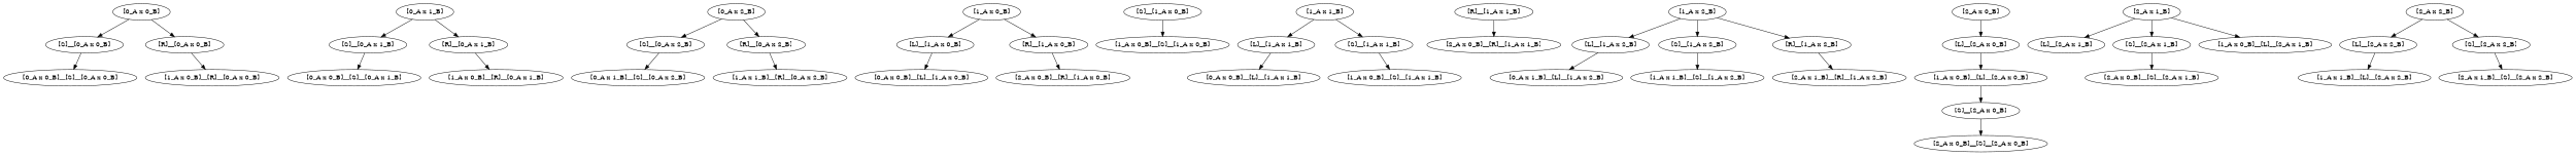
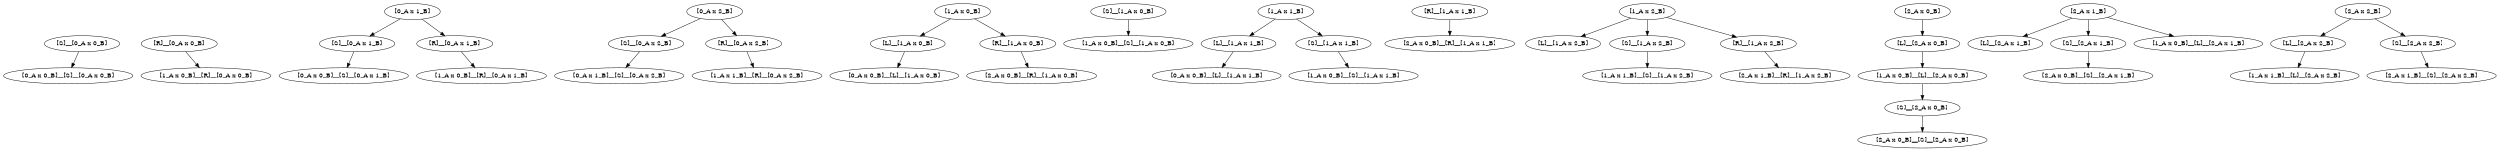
  strict digraph {
    edge [weight=1]
-   "[0_A x 0_B]"
    "[S]__[0_A x 0_B]"
    "[R]__[0_A x 0_B]"
    "[0_A x 0_B]__[S]__[0_A x 0_B]"
    "[1_A x 0_B]__[R]__[0_A x 0_B]"
    "[0_A x 1_B]"
    "[S]__[0_A x 1_B]"
    "[R]__[0_A x 1_B]"
    "[0_A x 0_B]__[S]__[0_A x 1_B]"
    "[1_A x 0_B]__[R]__[0_A x 1_B]"
    "[0_A x 2_B]"
    "[S]__[0_A x 2_B]"
    "[R]__[0_A x 2_B]"
    "[0_A x 1_B]__[S]__[0_A x 2_B]"
    "[1_A x 1_B]__[R]__[0_A x 2_B]"
    "[1_A x 0_B]"
    "[L]__[1_A x 0_B]"
    "[R]__[1_A x 0_B]"
    "[0_A x 0_B]__[L]__[1_A x 0_B]"
    "[S]__[1_A x 0_B]"
    "[1_A x 0_B]__[S]__[1_A x 0_B]"
    "[2_A x 0_B]__[R]__[1_A x 0_B]"
    "[1_A x 1_B]"
    "[L]__[1_A x 1_B]"
    "[S]__[1_A x 1_B]"
    "[0_A x 0_B]__[L]__[1_A x 1_B]"
    "[1_A x 0_B]__[S]__[1_A x 1_B]"
    "[R]__[1_A x 1_B]"
    "[2_A x 0_B]__[R]__[1_A x 1_B]"
    "[1_A x 2_B]"
    "[L]__[1_A x 2_B]"
    "[S]__[1_A x 2_B]"
    "[R]__[1_A x 2_B]"
-   "[0_A x 1_B]__[L]__[1_A x 2_B]"
    "[1_A x 1_B]__[S]__[1_A x 2_B]"
    "[2_A x 1_B]__[R]__[1_A x 2_B]"
    "[2_A x 0_B]"
    "[L]__[2_A x 0_B]"
    "[1_A x 0_B]__[L]__[2_A x 0_B]"
    "[S]__[2_A x 0_B]"
    "[2_A x 0_B]__[S]__[2_A x 0_B]"
    "[2_A x 1_B]"
    "[L]__[2_A x 1_B]"
    "[S]__[2_A x 1_B]"
    "[1_A x 0_B]__[L]__[2_A x 1_B]"
    "[2_A x 0_B]__[S]__[2_A x 1_B]"
    "[2_A x 2_B]"
    "[L]__[2_A x 2_B]"
    "[S]__[2_A x 2_B]"
    "[1_A x 1_B]__[L]__[2_A x 2_B]"
    "[2_A x 1_B]__[S]__[2_A x 2_B]"
-   "[0_A x 0_B]" -> "[S]__[0_A x 0_B]" [weight=""]
-   "[0_A x 0_B]" -> "[R]__[0_A x 0_B]" [weight=""]
    "[S]__[0_A x 0_B]" -> "[0_A x 0_B]__[S]__[0_A x 0_B]"
    "[R]__[0_A x 0_B]" -> "[1_A x 0_B]__[R]__[0_A x 0_B]"
    "[0_A x 1_B]" -> "[S]__[0_A x 1_B]" [weight=""]
    "[0_A x 1_B]" -> "[R]__[0_A x 1_B]" [weight=""]
    "[S]__[0_A x 1_B]" -> "[0_A x 0_B]__[S]__[0_A x 1_B]"
    "[R]__[0_A x 1_B]" -> "[1_A x 0_B]__[R]__[0_A x 1_B]"
    "[0_A x 2_B]" -> "[S]__[0_A x 2_B]" [weight=""]
    "[0_A x 2_B]" -> "[R]__[0_A x 2_B]" [weight=""]
    "[S]__[0_A x 2_B]" -> "[0_A x 1_B]__[S]__[0_A x 2_B]"
    "[R]__[0_A x 2_B]" -> "[1_A x 1_B]__[R]__[0_A x 2_B]"
    "[1_A x 0_B]" -> "[L]__[1_A x 0_B]" [weight=""]
    "[1_A x 0_B]" -> "[R]__[1_A x 0_B]" [weight=""]
    "[L]__[1_A x 0_B]" -> "[0_A x 0_B]__[L]__[1_A x 0_B]"
    "[R]__[1_A x 0_B]" -> "[2_A x 0_B]__[R]__[1_A x 0_B]"
    "[S]__[1_A x 0_B]" -> "[1_A x 0_B]__[S]__[1_A x 0_B]"
    "[1_A x 1_B]" -> "[L]__[1_A x 1_B]" [weight=""]
    "[1_A x 1_B]" -> "[S]__[1_A x 1_B]" [weight=""]
    "[L]__[1_A x 1_B]" -> "[0_A x 0_B]__[L]__[1_A x 1_B]"
    "[S]__[1_A x 1_B]" -> "[1_A x 0_B]__[S]__[1_A x 1_B]"
    "[R]__[1_A x 1_B]" -> "[2_A x 0_B]__[R]__[1_A x 1_B]"
    "[1_A x 2_B]" -> "[L]__[1_A x 2_B]" [weight=""]
    "[1_A x 2_B]" -> "[S]__[1_A x 2_B]" [weight=""]
    "[1_A x 2_B]" -> "[R]__[1_A x 2_B]" [weight=""]
-   "[L]__[1_A x 2_B]" -> "[0_A x 1_B]__[L]__[1_A x 2_B]"
    "[S]__[1_A x 2_B]" -> "[1_A x 1_B]__[S]__[1_A x 2_B]"
    "[R]__[1_A x 2_B]" -> "[2_A x 1_B]__[R]__[1_A x 2_B]"
    "[2_A x 0_B]" -> "[L]__[2_A x 0_B]" [weight=""]
    "[L]__[2_A x 0_B]" -> "[1_A x 0_B]__[L]__[2_A x 0_B]"
    "[1_A x 0_B]__[L]__[2_A x 0_B]" -> "[S]__[2_A x 0_B]" [weight=""]
    "[S]__[2_A x 0_B]" -> "[2_A x 0_B]__[S]__[2_A x 0_B]"
    "[2_A x 1_B]" -> "[L]__[2_A x 1_B]" [weight=""]
    "[2_A x 1_B]" -> "[S]__[2_A x 1_B]" [weight=""]
    "[2_A x 1_B]" -> "[1_A x 0_B]__[L]__[2_A x 1_B]"
    "[S]__[2_A x 1_B]" -> "[2_A x 0_B]__[S]__[2_A x 1_B]"
    "[2_A x 2_B]" -> "[L]__[2_A x 2_B]" [weight=""]
    "[2_A x 2_B]" -> "[S]__[2_A x 2_B]" [weight=""]
    "[L]__[2_A x 2_B]" -> "[1_A x 1_B]__[L]__[2_A x 2_B]"
    "[S]__[2_A x 2_B]" -> "[2_A x 1_B]__[S]__[2_A x 2_B]"
  }
